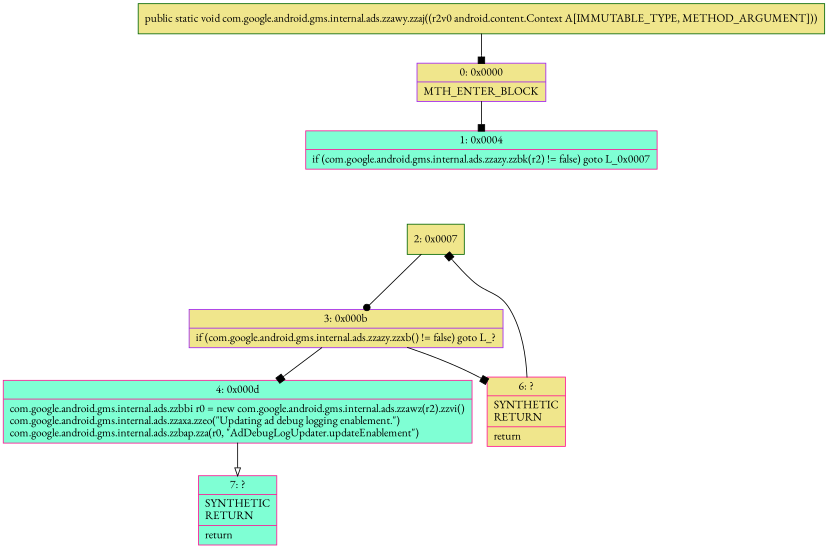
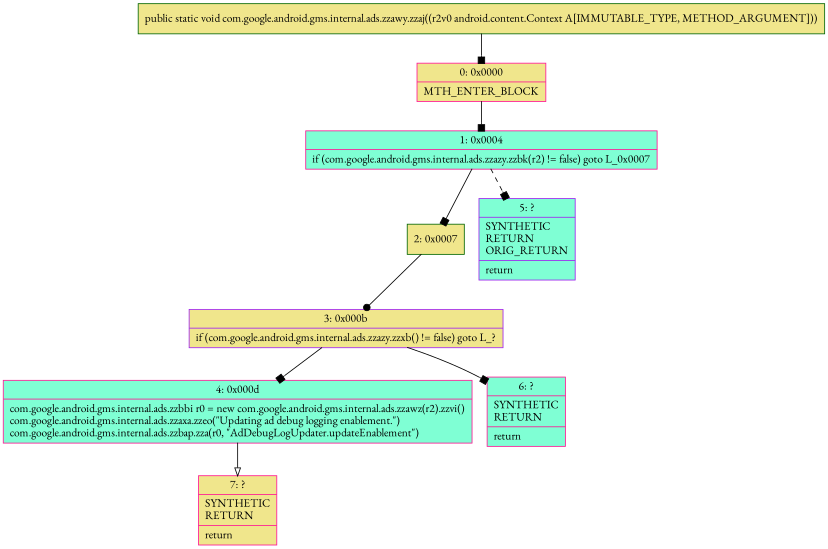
  digraph {
    fontname="EB Garamond"
    node [color=deeppink fillcolor=khaki fontname="EB Garamond" shape=record style=filled]
    edge [arrowhead=box fontname="EB Garamond"]
-   n1 [color=purple label="{0\:\ 0x0000|MTH_ENTER_BLOCK\l}"]
+   n1 [label="{0\:\ 0x0000|MTH_ENTER_BLOCK\l}"]
    n2 [fillcolor=aquamarine label="{1\:\ 0x0004|if (com.google.android.gms.internal.ads.zzazy.zzbk(r2) != false) goto L_0x0007\l}"]
    n3 [color=darkgreen label="{2\:\ 0x0007}"]
+   n4 [color=purple fillcolor=aquamarine label="{5\:\ ?|SYNTHETIC\lRETURN\lORIG_RETURN\l|return\l}"]
    n5 [color=purple label="{3\:\ 0x000b|if (com.google.android.gms.internal.ads.zzazy.zzxb() != false) goto L_?\l}"]
    n6 [fillcolor=aquamarine label="{4\:\ 0x000d|com.google.android.gms.internal.ads.zzbbi r0 = new com.google.android.gms.internal.ads.zzawz(r2).zzvi()\lcom.google.android.gms.internal.ads.zzaxa.zzeo(\"Updating ad debug logging enablement.\")\lcom.google.android.gms.internal.ads.zzbap.zza(r0, \"AdDebugLogUpdater.updateEnablement\")\l}"]
-   n7 [label="{6\:\ ?|SYNTHETIC\lRETURN\l|return\l}"]
-   n8 [fillcolor=aquamarine label="{7\:\ ?|SYNTHETIC\lRETURN\l|return\l}"]
+   n7 [fillcolor=aquamarine label="{6\:\ ?|SYNTHETIC\lRETURN\l|return\l}"]
+   n8 [label="{7\:\ ?|SYNTHETIC\lRETURN\l|return\l}"]
    n9 [color=darkgreen label="{public static void com.google.android.gms.internal.ads.zzawy.zzaj((r2v0 android.content.Context A[IMMUTABLE_TYPE, METHOD_ARGUMENT])) }"]
    n1 -> n2
-   n7 -> n3
+   n2 -> n3
+   n2 -> n4 [style=dashed]
    n3 -> n5 [arrowhead=dot]
    n5 -> n6 [style=solid]
    n5 -> n7
    n6 -> n8 [arrowhead=onormal]
    n9 -> n1
  }
